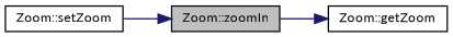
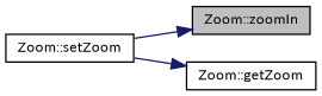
  digraph {
    fontname=Lato
    rankdir=LR
    node [color=black fillcolor=white fontname=Lato fontsize=10 shape=record style=filled]
    edge [color=midnightblue fontname=Lato fontsize=10 labelfontname=Helvetica labelfontsize=10 style=solid]
    n1 [fillcolor=grey75 fontcolor=black height=0.2 label="Zoom::zoomIn" width=0.4]
    n2 [height=0.2 label="Zoom::getZoom" width=0.4]
    n3 [height=0.2 label="Zoom::setZoom" width=0.4]
-   n1 -> n2
+   n3 -> n2
    n3 -> n1
  }
